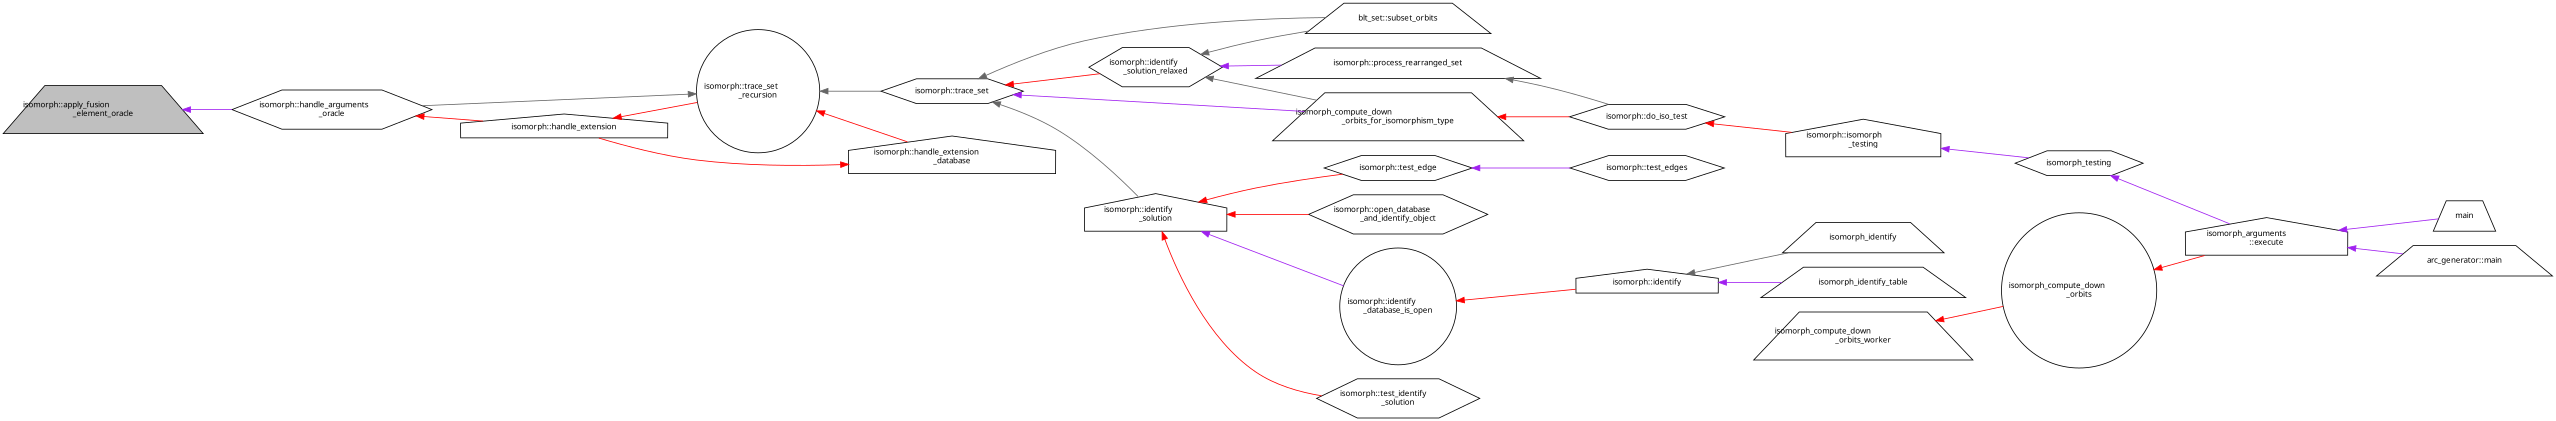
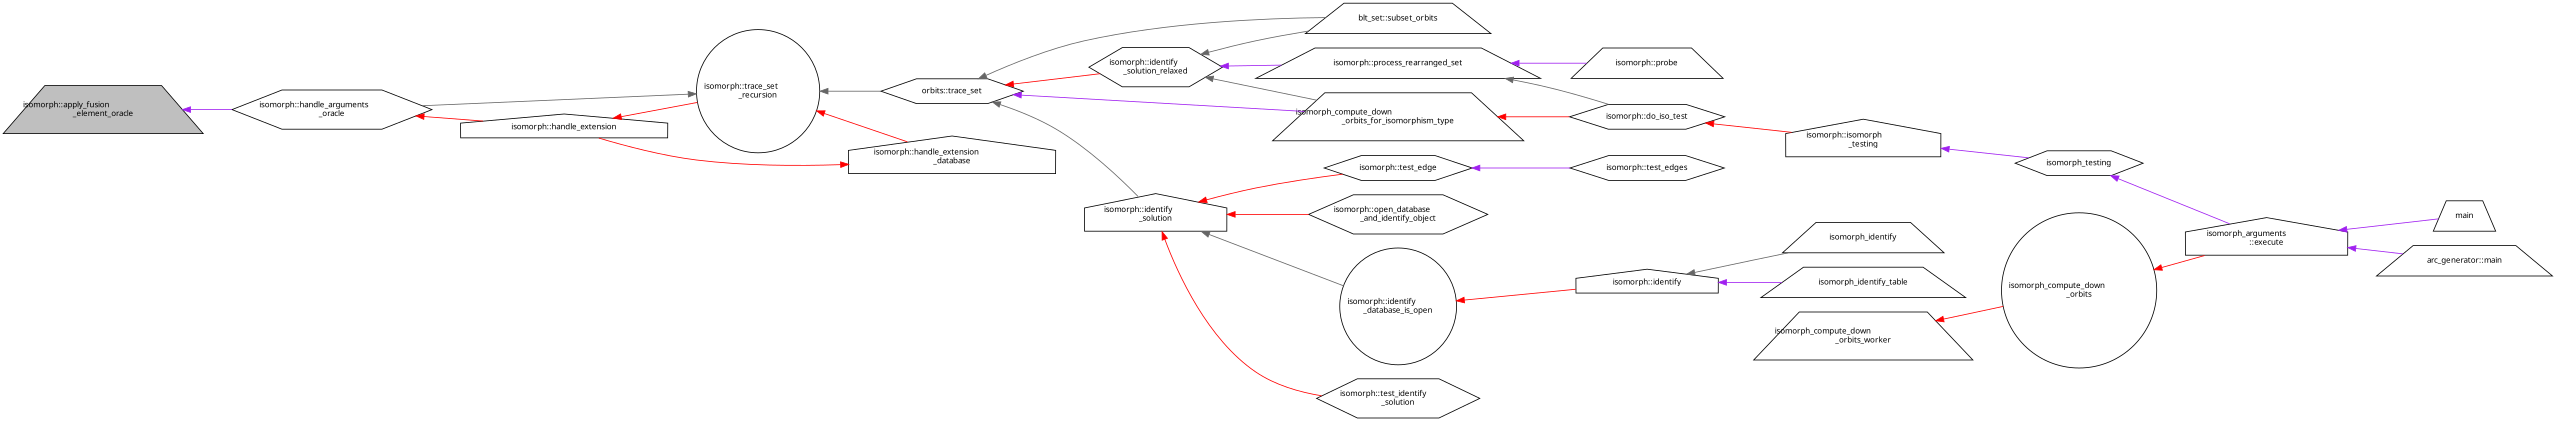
  digraph {
    fontname="Noto Sans"
    rankdir=LR
    node [color=black fillcolor=white fontname="Noto Sans" fontsize=10 shape=trapezium style=filled]
    edge [color=red dir=back fontname="Noto Sans" fontsize=10 labelfontname=Helvetica labelfontsize=10 style=solid]
    n1 [fillcolor=grey75 fontcolor=black height=0.2 label="isomorph::apply_fusion\l_element_oracle" width=0.4]
    n2 [height=0.2 label="isomorph::handle_arguments\l_oracle" shape=hexagon width=0.4]
    n3 [height=0.2 label="isomorph::handle_extension" shape=house width=0.4]
    n4 [height=0.2 label="isomorph::trace_set\l_recursion" shape=circle width=0.4]
-   n5 [height=0.2 label="isomorph::trace_set" shape=hexagon width=0.4]
+   n5 [height=0.2 label="orbits::trace_set" shape=hexagon width=0.4]
    n6 [height=0.2 label="isomorph::handle_extension\l_database" shape=house width=0.4]
    n7 [height=0.2 label="blt_set::subset_orbits" width=0.4]
    n8 [height=0.2 label="isomorph_compute_down\l_orbits_for_isomorphism_type" width=0.4]
    n9 [height=0.2 label="isomorph::identify\l_solution_relaxed" shape=hexagon width=0.4]
    n10 [height=0.2 label="isomorph::identify\l_solution" shape=house width=0.4]
    n11 [height=0.2 label="isomorph::do_iso_test" shape=hexagon width=0.4]
    n12 [height=0.2 label="isomorph::process_rearranged_set" width=0.4]
    n13 [height=0.2 label="isomorph::test_identify\l_solution" shape=hexagon width=0.4]
    n14 [height=0.2 label="isomorph::test_edge" shape=hexagon width=0.4]
    n15 [height=0.2 label="isomorph::open_database\l_and_identify_object" shape=hexagon width=0.4]
    n16 [height=0.2 label="isomorph::identify\l_database_is_open" shape=circle width=0.4]
    n17 [height=0.2 label="isomorph_compute_down\l_orbits_worker" width=0.4]
    n18 [height=0.2 label="isomorph_compute_down\l_orbits" shape=circle width=0.4]
    n19 [height=0.2 label="isomorph_arguments\l::execute" shape=house width=0.4]
    n20 [height=0.2 label=main width=0.4]
    n21 [height=0.2 label="arc_generator::main" width=0.4]
+   n22 [height=0.2 label="isomorph::probe" width=0.4]
    n23 [height=0.2 label="isomorph::isomorph\l_testing" shape=house width=0.4]
    n24 [height=0.2 label=isomorph_testing shape=hexagon width=0.4]
    n25 [height=0.2 label="isomorph::test_edges" shape=hexagon width=0.4]
    n26 [height=0.2 label="isomorph::identify" shape=house width=0.4]
    n27 [height=0.2 label=isomorph_identify width=0.4]
    n28 [height=0.2 label=isomorph_identify_table width=0.4]
    n1 -> n2 [color=purple]
    n2 -> n3
    n3 -> n4
    n4 -> n2 [color=gray40]
    n4 -> n5 [color=gray40]
    n4 -> n6
    n5 -> n7 [color=gray40]
    n5 -> n8 [color=purple]
    n5 -> n9
    n5 -> n10 [color=gray40]
    n6 -> n3
    n8 -> n11
    n9 -> n7 [color=gray40]
    n9 -> n8 [color=gray40]
    n9 -> n12 [color=purple]
    n10 -> n13
    n10 -> n14
    n10 -> n15
-   n10 -> n16 [color=purple]
+   n10 -> n16 [color=gray40]
    n11 -> n23
    n12 -> n11 [color=gray40]
+   n12 -> n22 [color=purple]
    n14 -> n25 [color=purple]
    n16 -> n26
    n17 -> n18
    n18 -> n19
    n19 -> n20 [color=purple]
    n19 -> n21 [color=purple]
    n23 -> n24 [color=purple]
    n24 -> n19 [color=purple]
    n26 -> n27 [color=gray40]
    n26 -> n28 [color=purple]
  }
